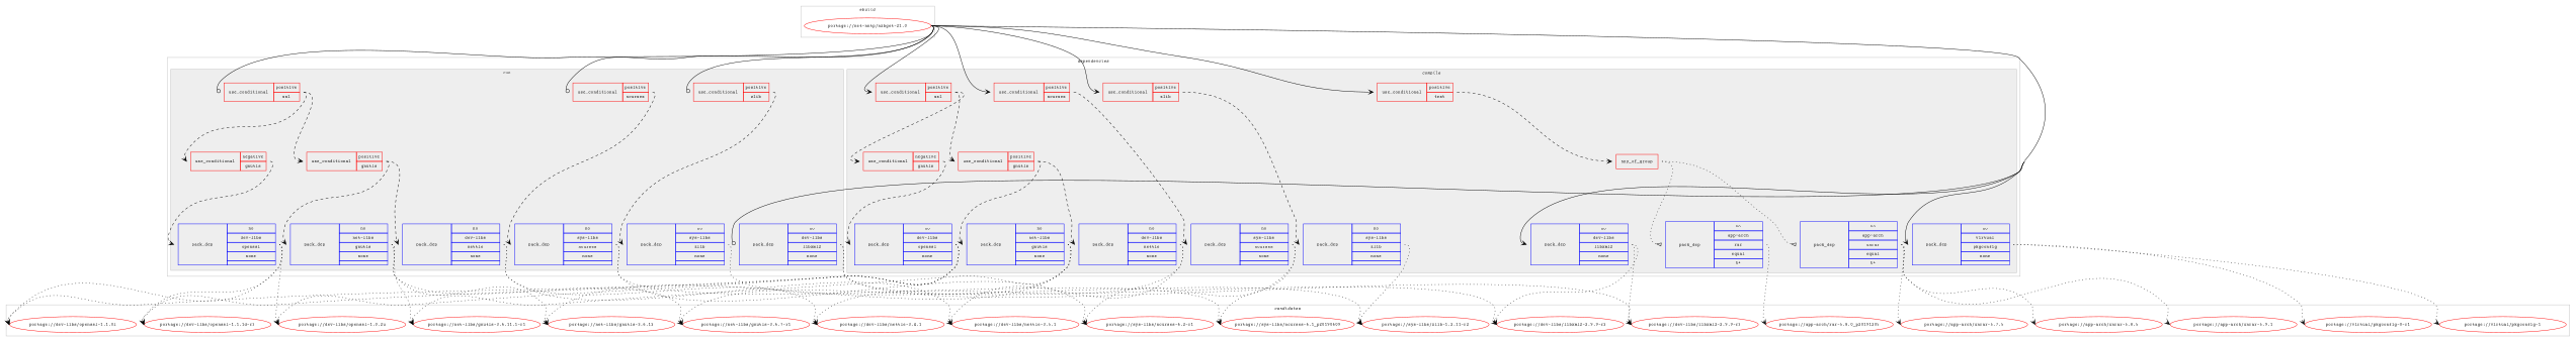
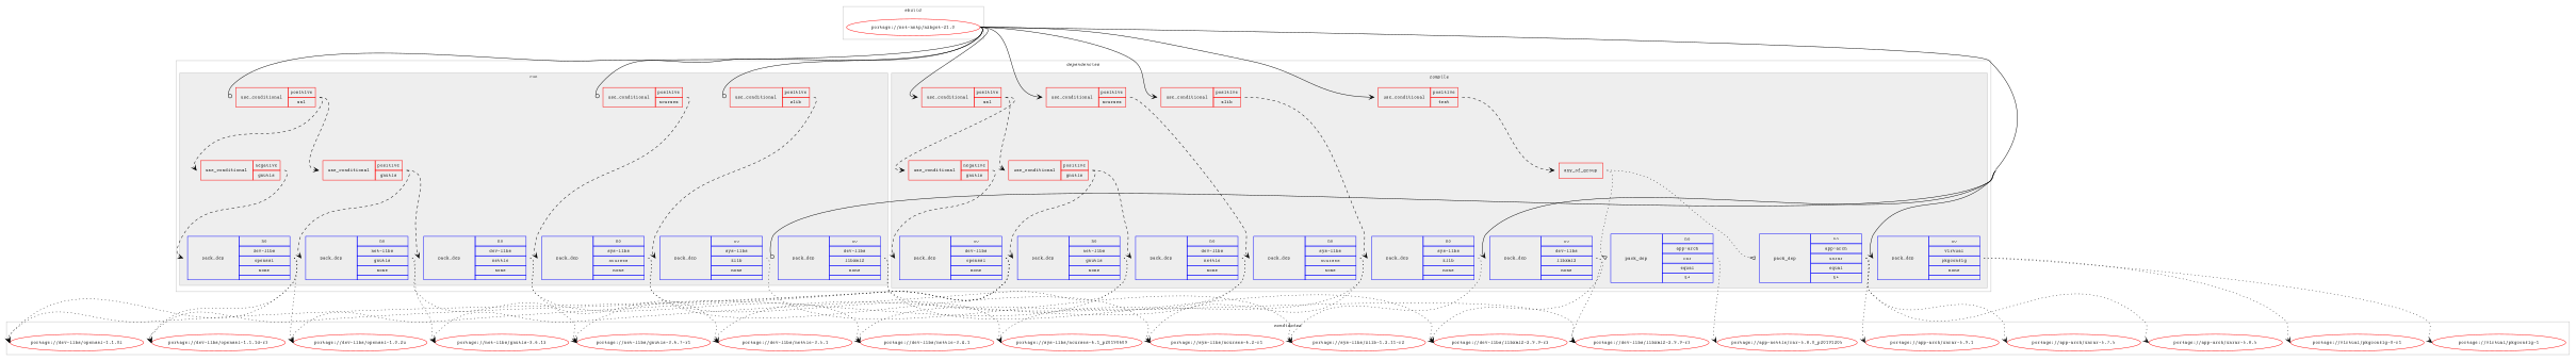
  digraph {
    compound=true
    concentrate=true
    fontname="Courier Prime"
    fontsize=10
    newrank=true
    rankdir=TB
    ranksep=1.5
    node [color=red fontname="Courier Prime" fontsize=10 shape=none]
    edge [arrowhead=vee fontname="Courier Prime" headport=w style=dotted tailport=e weight=100]
    n1 [label="portage://net-nntp/nzbget-21.0" width=4 shape=""]
    n2 [color=blue label=<<TABLE BORDER="0" CELLBORDER="1" CELLSPACING="0" CELLPADDING="4" WIDTH="220"><TR><TD ROWSPAN="6" CELLPADDING="30">pack_dep</TD></TR><TR><TD WIDTH="110">no</TD></TR><TR><TD>sys-libs</TD></TR><TR><TD>ncurses</TD></TR><TR><TD>none</TD></TR><TR><TD></TD></TR></TABLE>>]
    n3 [label=<<TABLE BORDER="0" CELLBORDER="1" CELLSPACING="0" CELLPADDING="4"><TR><TD ROWSPAN="3" CELLPADDING="10">use_conditional</TD></TR><TR><TD>positive</TD></TR><TR><TD>ncurses</TD></TR></TABLE>>]
    n4 [color=blue label=<<TABLE BORDER="0" CELLBORDER="1" CELLSPACING="0" CELLPADDING="4" WIDTH="220"><TR><TD ROWSPAN="6" CELLPADDING="30">pack_dep</TD></TR><TR><TD WIDTH="110">no</TD></TR><TR><TD>net-libs</TD></TR><TR><TD>gnutls</TD></TR><TR><TD>none</TD></TR><TR><TD></TD></TR></TABLE>>]
    n5 [color=blue label=<<TABLE BORDER="0" CELLBORDER="1" CELLSPACING="0" CELLPADDING="4" WIDTH="220"><TR><TD ROWSPAN="6" CELLPADDING="30">pack_dep</TD></TR><TR><TD WIDTH="110">no</TD></TR><TR><TD>dev-libs</TD></TR><TR><TD>nettle</TD></TR><TR><TD>none</TD></TR><TR><TD></TD></TR></TABLE>>]
    n6 [label=<<TABLE BORDER="0" CELLBORDER="1" CELLSPACING="0" CELLPADDING="4"><TR><TD ROWSPAN="3" CELLPADDING="10">use_conditional</TD></TR><TR><TD>positive</TD></TR><TR><TD>gnutls</TD></TR></TABLE>>]
    n7 [color=blue label=<<TABLE BORDER="0" CELLBORDER="1" CELLSPACING="0" CELLPADDING="4" WIDTH="220"><TR><TD ROWSPAN="6" CELLPADDING="30">pack_dep</TD></TR><TR><TD WIDTH="110">no</TD></TR><TR><TD>dev-libs</TD></TR><TR><TD>openssl</TD></TR><TR><TD>none</TD></TR><TR><TD></TD></TR></TABLE>>]
    n8 [label=<<TABLE BORDER="0" CELLBORDER="1" CELLSPACING="0" CELLPADDING="4"><TR><TD ROWSPAN="3" CELLPADDING="10">use_conditional</TD></TR><TR><TD>negative</TD></TR><TR><TD>gnutls</TD></TR></TABLE>>]
    n9 [label=<<TABLE BORDER="0" CELLBORDER="1" CELLSPACING="0" CELLPADDING="4"><TR><TD ROWSPAN="3" CELLPADDING="10">use_conditional</TD></TR><TR><TD>positive</TD></TR><TR><TD>ssl</TD></TR></TABLE>>]
    n10 [color=blue label=<<TABLE BORDER="0" CELLBORDER="1" CELLSPACING="0" CELLPADDING="4" WIDTH="220"><TR><TD ROWSPAN="6" CELLPADDING="30">pack_dep</TD></TR><TR><TD WIDTH="110">no</TD></TR><TR><TD>app-arch</TD></TR><TR><TD>rar</TD></TR><TR><TD>equal</TD></TR><TR><TD>5*</TD></TR></TABLE>>]
    n11 [color=blue label=<<TABLE BORDER="0" CELLBORDER="1" CELLSPACING="0" CELLPADDING="4" WIDTH="220"><TR><TD ROWSPAN="6" CELLPADDING="30">pack_dep</TD></TR><TR><TD WIDTH="110">no</TD></TR><TR><TD>app-arch</TD></TR><TR><TD>unrar</TD></TR><TR><TD>equal</TD></TR><TR><TD>5*</TD></TR></TABLE>>]
    n12 [label=<<TABLE BORDER="0" CELLBORDER="1" CELLSPACING="0" CELLPADDING="4"><TR><TD CELLPADDING="10">any_of_group</TD></TR></TABLE>>]
    n13 [label=<<TABLE BORDER="0" CELLBORDER="1" CELLSPACING="0" CELLPADDING="4"><TR><TD ROWSPAN="3" CELLPADDING="10">use_conditional</TD></TR><TR><TD>positive</TD></TR><TR><TD>test</TD></TR></TABLE>>]
    n14 [color=blue label=<<TABLE BORDER="0" CELLBORDER="1" CELLSPACING="0" CELLPADDING="4" WIDTH="220"><TR><TD ROWSPAN="6" CELLPADDING="30">pack_dep</TD></TR><TR><TD WIDTH="110">no</TD></TR><TR><TD>sys-libs</TD></TR><TR><TD>zlib</TD></TR><TR><TD>none</TD></TR><TR><TD></TD></TR></TABLE>>]
    n15 [label=<<TABLE BORDER="0" CELLBORDER="1" CELLSPACING="0" CELLPADDING="4"><TR><TD ROWSPAN="3" CELLPADDING="10">use_conditional</TD></TR><TR><TD>positive</TD></TR><TR><TD>zlib</TD></TR></TABLE>>]
    n16 [color=blue label=<<TABLE BORDER="0" CELLBORDER="1" CELLSPACING="0" CELLPADDING="4" WIDTH="220"><TR><TD ROWSPAN="6" CELLPADDING="30">pack_dep</TD></TR><TR><TD WIDTH="110">no</TD></TR><TR><TD>dev-libs</TD></TR><TR><TD>libxml2</TD></TR><TR><TD>none</TD></TR><TR><TD></TD></TR></TABLE>>]
    n17 [color=blue label=<<TABLE BORDER="0" CELLBORDER="1" CELLSPACING="0" CELLPADDING="4" WIDTH="220"><TR><TD ROWSPAN="6" CELLPADDING="30">pack_dep</TD></TR><TR><TD WIDTH="110">no</TD></TR><TR><TD>virtual</TD></TR><TR><TD>pkgconfig</TD></TR><TR><TD>none</TD></TR><TR><TD></TD></TR></TABLE>>]
    n18 [color=blue label=<<TABLE BORDER="0" CELLBORDER="1" CELLSPACING="0" CELLPADDING="4" WIDTH="220"><TR><TD ROWSPAN="6" CELLPADDING="30">pack_dep</TD></TR><TR><TD WIDTH="110">no</TD></TR><TR><TD>sys-libs</TD></TR><TR><TD>ncurses</TD></TR><TR><TD>none</TD></TR><TR><TD></TD></TR></TABLE>>]
    n19 [label=<<TABLE BORDER="0" CELLBORDER="1" CELLSPACING="0" CELLPADDING="4"><TR><TD ROWSPAN="3" CELLPADDING="10">use_conditional</TD></TR><TR><TD>positive</TD></TR><TR><TD>ncurses</TD></TR></TABLE>>]
    n20 [color=blue label=<<TABLE BORDER="0" CELLBORDER="1" CELLSPACING="0" CELLPADDING="4" WIDTH="220"><TR><TD ROWSPAN="6" CELLPADDING="30">pack_dep</TD></TR><TR><TD WIDTH="110">no</TD></TR><TR><TD>dev-libs</TD></TR><TR><TD>nettle</TD></TR><TR><TD>none</TD></TR><TR><TD></TD></TR></TABLE>>]
    n21 [color=blue label=<<TABLE BORDER="0" CELLBORDER="1" CELLSPACING="0" CELLPADDING="4" WIDTH="220"><TR><TD ROWSPAN="6" CELLPADDING="30">pack_dep</TD></TR><TR><TD WIDTH="110">no</TD></TR><TR><TD>net-libs</TD></TR><TR><TD>gnutls</TD></TR><TR><TD>none</TD></TR><TR><TD></TD></TR></TABLE>>]
    n22 [label=<<TABLE BORDER="0" CELLBORDER="1" CELLSPACING="0" CELLPADDING="4"><TR><TD ROWSPAN="3" CELLPADDING="10">use_conditional</TD></TR><TR><TD>positive</TD></TR><TR><TD>gnutls</TD></TR></TABLE>>]
    n23 [color=blue label=<<TABLE BORDER="0" CELLBORDER="1" CELLSPACING="0" CELLPADDING="4" WIDTH="220"><TR><TD ROWSPAN="6" CELLPADDING="30">pack_dep</TD></TR><TR><TD WIDTH="110">no</TD></TR><TR><TD>dev-libs</TD></TR><TR><TD>openssl</TD></TR><TR><TD>none</TD></TR><TR><TD></TD></TR></TABLE>>]
    n24 [label=<<TABLE BORDER="0" CELLBORDER="1" CELLSPACING="0" CELLPADDING="4"><TR><TD ROWSPAN="3" CELLPADDING="10">use_conditional</TD></TR><TR><TD>negative</TD></TR><TR><TD>gnutls</TD></TR></TABLE>>]
    n25 [label=<<TABLE BORDER="0" CELLBORDER="1" CELLSPACING="0" CELLPADDING="4"><TR><TD ROWSPAN="3" CELLPADDING="10">use_conditional</TD></TR><TR><TD>positive</TD></TR><TR><TD>ssl</TD></TR></TABLE>>]
    n26 [color=blue label=<<TABLE BORDER="0" CELLBORDER="1" CELLSPACING="0" CELLPADDING="4" WIDTH="220"><TR><TD ROWSPAN="6" CELLPADDING="30">pack_dep</TD></TR><TR><TD WIDTH="110">no</TD></TR><TR><TD>sys-libs</TD></TR><TR><TD>zlib</TD></TR><TR><TD>none</TD></TR><TR><TD></TD></TR></TABLE>>]
    n27 [label=<<TABLE BORDER="0" CELLBORDER="1" CELLSPACING="0" CELLPADDING="4"><TR><TD ROWSPAN="3" CELLPADDING="10">use_conditional</TD></TR><TR><TD>positive</TD></TR><TR><TD>zlib</TD></TR></TABLE>>]
    n28 [color=blue label=<<TABLE BORDER="0" CELLBORDER="1" CELLSPACING="0" CELLPADDING="4" WIDTH="220"><TR><TD ROWSPAN="6" CELLPADDING="30">pack_dep</TD></TR><TR><TD WIDTH="110">no</TD></TR><TR><TD>dev-libs</TD></TR><TR><TD>libxml2</TD></TR><TR><TD>none</TD></TR><TR><TD></TD></TR></TABLE>>]
    n29 [label="portage://sys-libs/ncurses-6.2-r1" width=4 shape=""]
    n30 [label="portage://sys-libs/ncurses-6.1_p20190609" width=4 shape=""]
    n31 [label="portage://net-libs/gnutls-3.6.7-r1" width=4 shape=""]
    n32 [label="portage://net-libs/gnutls-3.6.12" width=4 shape=""]
-   n33 [label="portage://net-libs/gnutls-3.6.11.1-r1" width=4 shape=""]
    n34 [label="portage://dev-libs/nettle-3.5.1" width=4 shape=""]
    n35 [label="portage://dev-libs/nettle-3.4.1" width=4 shape=""]
    n36 [label="portage://dev-libs/openssl-1.1.1d-r3" width=4 shape=""]
    n37 [label="portage://dev-libs/openssl-1.1.0l" width=4 shape=""]
    n38 [label="portage://dev-libs/openssl-1.0.2u" width=4 shape=""]
-   n39 [label="portage://app-arch/rar-5.8.0_p20191205" width=4 shape=""]
+   n39 [label="portage://app-nettle/rar-5.8.0_p20191205" width=4 shape=""]
    n40 [label="portage://app-arch/unrar-5.9.1" width=4 shape=""]
    n41 [label="portage://app-arch/unrar-5.8.5" width=4 shape=""]
    n42 [label="portage://app-arch/unrar-5.7.5" width=4 shape=""]
    n43 [label="portage://sys-libs/zlib-1.2.11-r2" width=4 shape=""]
    n44 [label="portage://dev-libs/libxml2-2.9.9-r3" width=4 shape=""]
    n45 [label="portage://dev-libs/libxml2-2.9.9-r2" width=4 shape=""]
    n46 [label="portage://virtual/pkgconfig-1" width=4 shape=""]
    n47 [label="portage://virtual/pkgconfig-0-r1" width=4 shape=""]
    subgraph cluster_1 {
      color=gray
      label=<<i>ebuild</i>>
      rank=same
      n1
    }
    subgraph cluster_2 {
      color=gray
      label=<<i>dependencies</i>>
      subgraph cluster_3 {
        color=gray
        fillcolor="#eeeeee"
        label=<<i>compile</i>>
        style=filled
        subgraph sub_4 {
          color=gray
          fillcolor="#eeeeee"
          label=<<i>compile</i>>
          style=filled
          n3
          subgraph sub_5 {
            color=gray
            fillcolor="#eeeeee"
            label=<<i>compile</i>>
            style=filled
            n2
          }
        }
        subgraph sub_6 {
          color=gray
          fillcolor="#eeeeee"
          label=<<i>compile</i>>
          style=filled
          n9
          subgraph sub_7 {
            color=gray
            fillcolor="#eeeeee"
            label=<<i>compile</i>>
            style=filled
            n6
            subgraph sub_8 {
              color=gray
              fillcolor="#eeeeee"
              label=<<i>compile</i>>
              style=filled
              n4
            }
            subgraph sub_9 {
              color=gray
              fillcolor="#eeeeee"
              label=<<i>compile</i>>
              style=filled
              n5
            }
          }
          subgraph sub_10 {
            color=gray
            fillcolor="#eeeeee"
            label=<<i>compile</i>>
            style=filled
            n8
            subgraph sub_11 {
              color=gray
              fillcolor="#eeeeee"
              label=<<i>compile</i>>
              style=filled
              n7
            }
          }
        }
        subgraph sub_12 {
          color=gray
          fillcolor="#eeeeee"
          label=<<i>compile</i>>
          style=filled
          n13
          subgraph sub_13 {
            color=gray
            fillcolor="#eeeeee"
            label=<<i>compile</i>>
            style=filled
            n12
            subgraph sub_14 {
              color=gray
              fillcolor="#eeeeee"
              label=<<i>compile</i>>
              style=filled
              n10
            }
            subgraph sub_15 {
              color=gray
              fillcolor="#eeeeee"
              label=<<i>compile</i>>
              style=filled
              n11
            }
          }
        }
        subgraph sub_16 {
          color=gray
          fillcolor="#eeeeee"
          label=<<i>compile</i>>
          style=filled
          n15
          subgraph sub_17 {
            color=gray
            fillcolor="#eeeeee"
            label=<<i>compile</i>>
            style=filled
            n14
          }
        }
        subgraph sub_18 {
          color=gray
          fillcolor="#eeeeee"
          label=<<i>compile</i>>
          style=filled
          n16
        }
        subgraph sub_19 {
          color=gray
          fillcolor="#eeeeee"
          label=<<i>compile</i>>
          style=filled
          n17
        }
      }
      subgraph cluster_20 {
        color=gray
        fillcolor="#eeeeee"
        label=<<i>compile and run</i>>
        style=filled
      }
      subgraph cluster_21 {
        color=gray
        fillcolor="#eeeeee"
        label=<<i>run</i>>
        style=filled
        subgraph sub_22 {
          color=gray
          fillcolor="#eeeeee"
          label=<<i>run</i>>
          style=filled
          n19
          subgraph sub_23 {
            color=gray
            fillcolor="#eeeeee"
            label=<<i>run</i>>
            style=filled
            n18
          }
        }
        subgraph sub_24 {
          color=gray
          fillcolor="#eeeeee"
          label=<<i>run</i>>
          style=filled
          n25
          subgraph sub_25 {
            color=gray
            fillcolor="#eeeeee"
            label=<<i>run</i>>
            style=filled
            n22
            subgraph sub_26 {
              color=gray
              fillcolor="#eeeeee"
              label=<<i>run</i>>
              style=filled
              n20
            }
            subgraph sub_27 {
              color=gray
              fillcolor="#eeeeee"
              label=<<i>run</i>>
              style=filled
              n21
            }
          }
          subgraph sub_28 {
            color=gray
            fillcolor="#eeeeee"
            label=<<i>run</i>>
            style=filled
            n24
            subgraph sub_29 {
              color=gray
              fillcolor="#eeeeee"
              label=<<i>run</i>>
              style=filled
              n23
            }
          }
        }
        subgraph sub_30 {
          color=gray
          fillcolor="#eeeeee"
          label=<<i>run</i>>
          style=filled
          n27
          subgraph sub_31 {
            color=gray
            fillcolor="#eeeeee"
            label=<<i>run</i>>
            style=filled
            n26
          }
        }
        subgraph sub_32 {
          color=gray
          fillcolor="#eeeeee"
          label=<<i>run</i>>
          style=filled
          n28
        }
      }
    }
    subgraph cluster_33 {
      color=gray
      label=<<i>candidates</i>>
      rank=same
      subgraph sub_34 {
        color=black
        label=<<i>candidates</i>>
        nodesep=1
        rank=same
        n29
        n30
      }
      subgraph sub_35 {
        color=black
        label=<<i>candidates</i>>
        nodesep=1
        rank=same
        n31
        n32
-       n33
      }
      subgraph sub_36 {
        color=black
        label=<<i>candidates</i>>
        nodesep=1
        rank=same
        n34
        n35
      }
      subgraph sub_37 {
        color=black
        label=<<i>candidates</i>>
        nodesep=1
        rank=same
        n36
        n37
        n38
      }
      subgraph sub_38 {
        color=black
        label=<<i>candidates</i>>
        nodesep=1
        rank=same
        n39
      }
      subgraph sub_39 {
        color=black
        label=<<i>candidates</i>>
        nodesep=1
        rank=same
        n40
        n41
        n42
      }
      subgraph sub_40 {
        color=black
        label=<<i>candidates</i>>
        nodesep=1
        rank=same
        n43
      }
      subgraph sub_41 {
        color=black
        label=<<i>candidates</i>>
        nodesep=1
        rank=same
        n44
        n45
      }
      subgraph sub_42 {
        color=black
        label=<<i>candidates</i>>
        nodesep=1
        rank=same
        n46
        n47
      }
      subgraph sub_43 {
        color=black
        label=<<i>candidates</i>>
        nodesep=1
        rank=same
        n29
        n30
      }
      subgraph sub_44 {
        color=black
        label=<<i>candidates</i>>
        nodesep=1
        rank=same
        n31
        n32
-       n33
      }
      subgraph sub_45 {
        color=black
        label=<<i>candidates</i>>
        nodesep=1
        rank=same
        n34
        n35
      }
      subgraph sub_46 {
        color=black
        label=<<i>candidates</i>>
        nodesep=1
        rank=same
        n36
        n37
        n38
      }
      subgraph sub_47 {
        color=black
        label=<<i>candidates</i>>
        nodesep=1
        rank=same
        n43
      }
      subgraph sub_48 {
        color=black
        label=<<i>candidates</i>>
        nodesep=1
        rank=same
        n44
        n45
      }
    }
    n1 -> n3 [style=solid weight=20]
    n1 -> n9 [style=solid weight=20]
    n1 -> n13 [style=solid weight=20]
    n1 -> n15 [style=solid weight=20]
    n1 -> n16 [style=solid weight=20]
    n1 -> n17 [style=solid weight=20]
    n1 -> n19 [arrowhead=odot style=solid weight=20]
    n1 -> n25 [arrowhead=odot style=solid weight=20]
    n1 -> n27 [arrowhead=odot style=solid weight=20]
    n1 -> n28 [arrowhead=odot style=solid weight=20]
    n2 -> n29
    n2 -> n30
    n3 -> n2 [style=dashed weight=20]
    n4 -> n31
    n4 -> n32
-   n4 -> n33
    n5 -> n34
    n5 -> n35
    n6 -> n4 [style=dashed weight=20]
    n6 -> n5 [style=dashed weight=20]
    n7 -> n36
    n7 -> n37
    n7 -> n38
    n8 -> n7 [style=dashed weight=20]
    n9 -> n6 [style=dashed weight=20]
    n9 -> n8 [style=dashed weight=20]
    n10 -> n39
    n11 -> n40
    n11 -> n41
    n11 -> n42
    n12 -> n10 [arrowhead=oinv weight=20]
    n12 -> n11 [arrowhead=oinv weight=20]
    n13 -> n12 [style=dashed weight=20]
    n14 -> n43
    n15 -> n14 [style=dashed weight=20]
    n16 -> n44
    n16 -> n45
    n17 -> n46
    n17 -> n47
    n18 -> n29
    n18 -> n30
    n19 -> n18 [style=dashed weight=20]
    n20 -> n34
    n20 -> n35
    n21 -> n31
    n21 -> n32
-   n21 -> n33
    n22 -> n20 [style=dashed weight=20]
    n22 -> n21 [style=dashed weight=20]
    n23 -> n36
    n23 -> n37
    n23 -> n38
    n24 -> n23 [style=dashed weight=20]
    n25 -> n22 [style=dashed weight=20]
    n25 -> n24 [style=dashed weight=20]
    n26 -> n43
    n27 -> n26 [style=dashed weight=20]
    n28 -> n44
    n28 -> n45
  }
